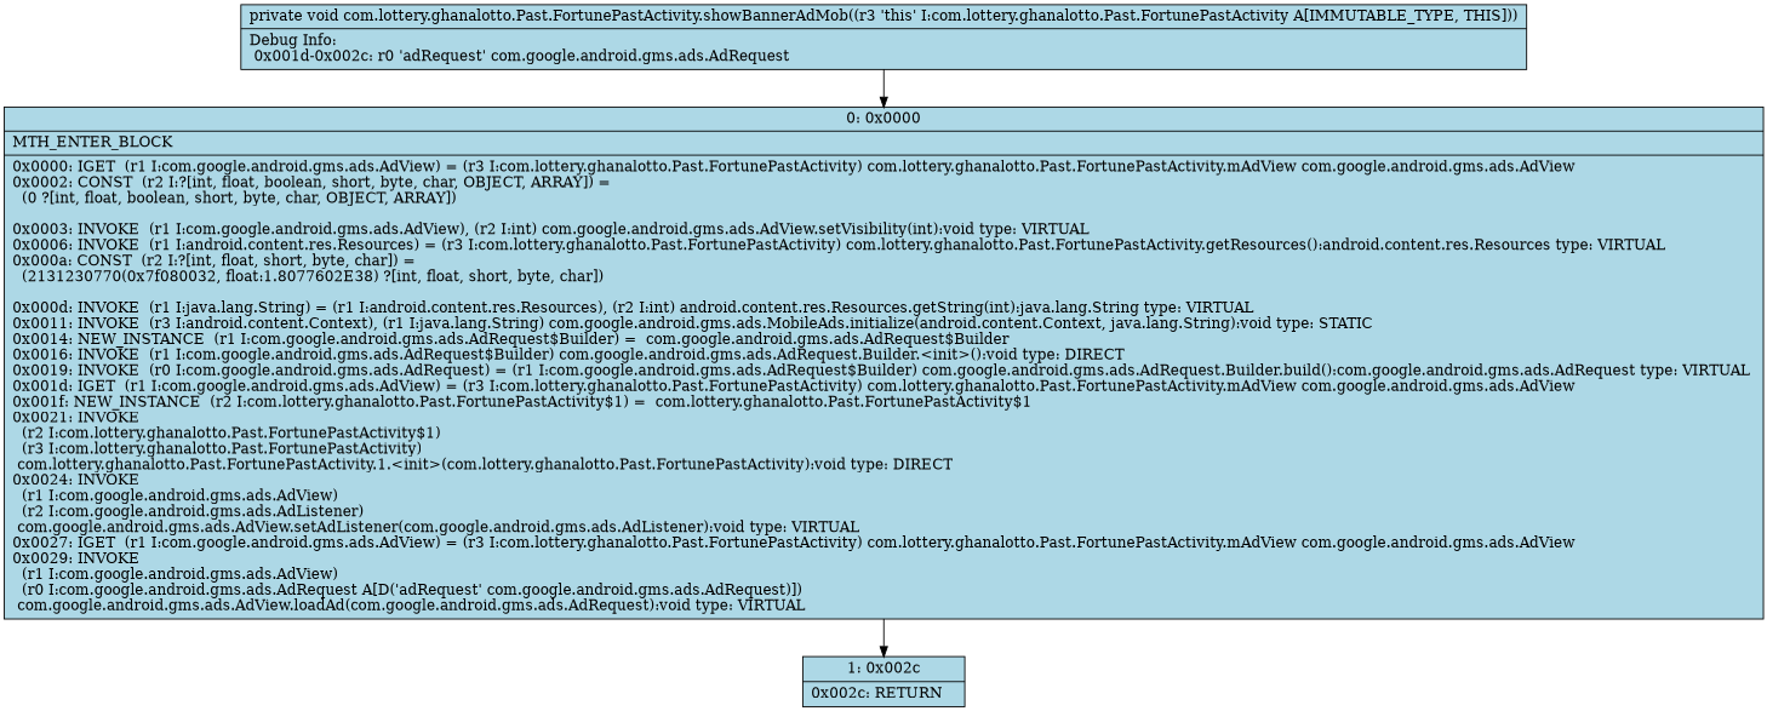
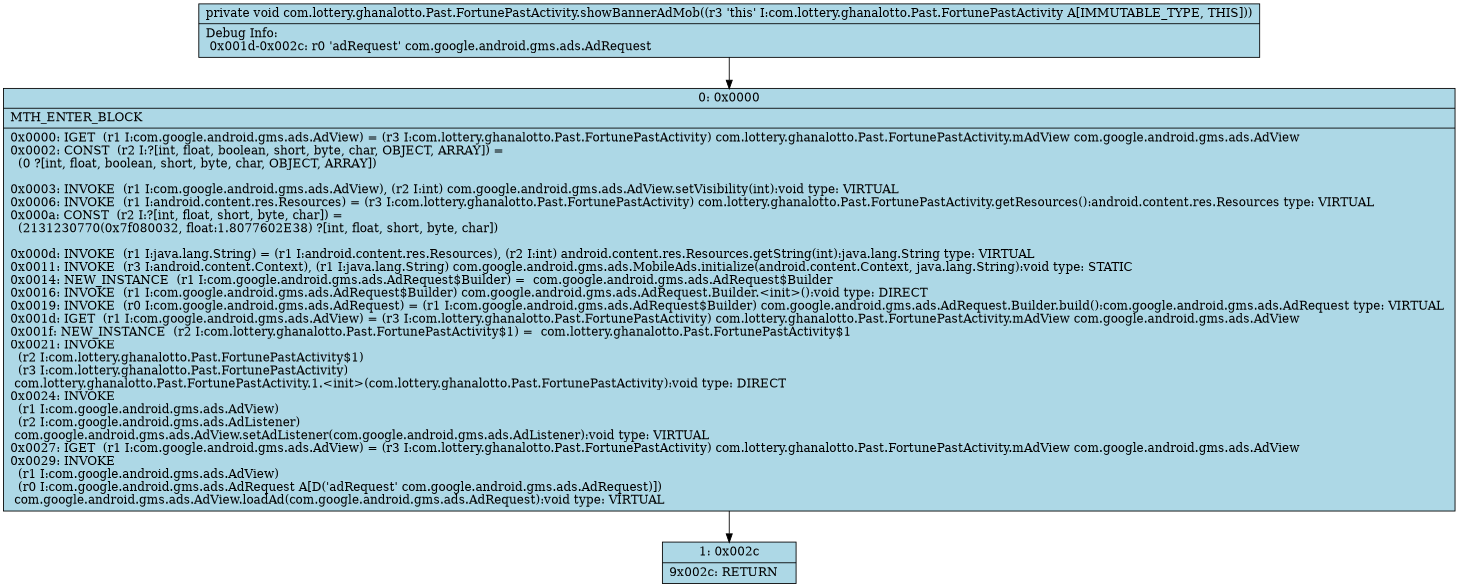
  digraph {
    node [shape=record style=filled fillcolor=lightblue]
    n1 [label="{0\:\ 0x0000|MTH_ENTER_BLOCK\l|0x0000: IGET  (r1 I:com.google.android.gms.ads.AdView) = (r3 I:com.lottery.ghanalotto.Past.FortunePastActivity) com.lottery.ghanalotto.Past.FortunePastActivity.mAdView com.google.android.gms.ads.AdView \l0x0002: CONST  (r2 I:?[int, float, boolean, short, byte, char, OBJECT, ARRAY]) = \l  (0 ?[int, float, boolean, short, byte, char, OBJECT, ARRAY])\l \l0x0003: INVOKE  (r1 I:com.google.android.gms.ads.AdView), (r2 I:int) com.google.android.gms.ads.AdView.setVisibility(int):void type: VIRTUAL \l0x0006: INVOKE  (r1 I:android.content.res.Resources) = (r3 I:com.lottery.ghanalotto.Past.FortunePastActivity) com.lottery.ghanalotto.Past.FortunePastActivity.getResources():android.content.res.Resources type: VIRTUAL \l0x000a: CONST  (r2 I:?[int, float, short, byte, char]) = \l  (2131230770(0x7f080032, float:1.8077602E38) ?[int, float, short, byte, char])\l \l0x000d: INVOKE  (r1 I:java.lang.String) = (r1 I:android.content.res.Resources), (r2 I:int) android.content.res.Resources.getString(int):java.lang.String type: VIRTUAL \l0x0011: INVOKE  (r3 I:android.content.Context), (r1 I:java.lang.String) com.google.android.gms.ads.MobileAds.initialize(android.content.Context, java.lang.String):void type: STATIC \l0x0014: NEW_INSTANCE  (r1 I:com.google.android.gms.ads.AdRequest$Builder) =  com.google.android.gms.ads.AdRequest$Builder \l0x0016: INVOKE  (r1 I:com.google.android.gms.ads.AdRequest$Builder) com.google.android.gms.ads.AdRequest.Builder.\<init\>():void type: DIRECT \l0x0019: INVOKE  (r0 I:com.google.android.gms.ads.AdRequest) = (r1 I:com.google.android.gms.ads.AdRequest$Builder) com.google.android.gms.ads.AdRequest.Builder.build():com.google.android.gms.ads.AdRequest type: VIRTUAL \l0x001d: IGET  (r1 I:com.google.android.gms.ads.AdView) = (r3 I:com.lottery.ghanalotto.Past.FortunePastActivity) com.lottery.ghanalotto.Past.FortunePastActivity.mAdView com.google.android.gms.ads.AdView \l0x001f: NEW_INSTANCE  (r2 I:com.lottery.ghanalotto.Past.FortunePastActivity$1) =  com.lottery.ghanalotto.Past.FortunePastActivity$1 \l0x0021: INVOKE  \l  (r2 I:com.lottery.ghanalotto.Past.FortunePastActivity$1)\l  (r3 I:com.lottery.ghanalotto.Past.FortunePastActivity)\l com.lottery.ghanalotto.Past.FortunePastActivity.1.\<init\>(com.lottery.ghanalotto.Past.FortunePastActivity):void type: DIRECT \l0x0024: INVOKE  \l  (r1 I:com.google.android.gms.ads.AdView)\l  (r2 I:com.google.android.gms.ads.AdListener)\l com.google.android.gms.ads.AdView.setAdListener(com.google.android.gms.ads.AdListener):void type: VIRTUAL \l0x0027: IGET  (r1 I:com.google.android.gms.ads.AdView) = (r3 I:com.lottery.ghanalotto.Past.FortunePastActivity) com.lottery.ghanalotto.Past.FortunePastActivity.mAdView com.google.android.gms.ads.AdView \l0x0029: INVOKE  \l  (r1 I:com.google.android.gms.ads.AdView)\l  (r0 I:com.google.android.gms.ads.AdRequest A[D('adRequest' com.google.android.gms.ads.AdRequest)])\l com.google.android.gms.ads.AdView.loadAd(com.google.android.gms.ads.AdRequest):void type: VIRTUAL \l}"]
-   n2 [label="{1\:\ 0x002c|0x002c: RETURN   \l}"]
+   n2 [label="{1\:\ 0x002c|9x002c: RETURN   \l}"]
    n3 [label="{private void com.lottery.ghanalotto.Past.FortunePastActivity.showBannerAdMob((r3 'this' I:com.lottery.ghanalotto.Past.FortunePastActivity A[IMMUTABLE_TYPE, THIS]))  | Debug Info:\l  0x001d\-0x002c: r0 'adRequest' com.google.android.gms.ads.AdRequest\l}"]
    n1 -> n2
    n3 -> n1
  }
